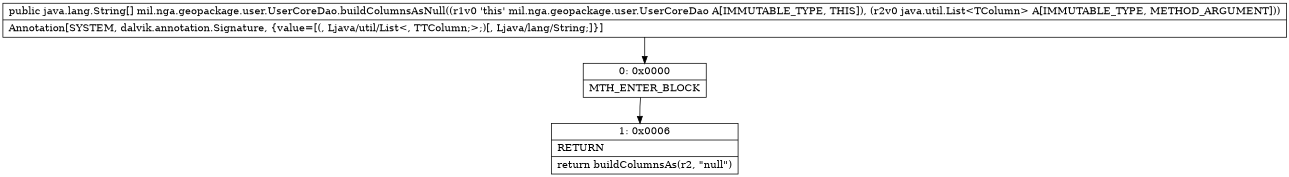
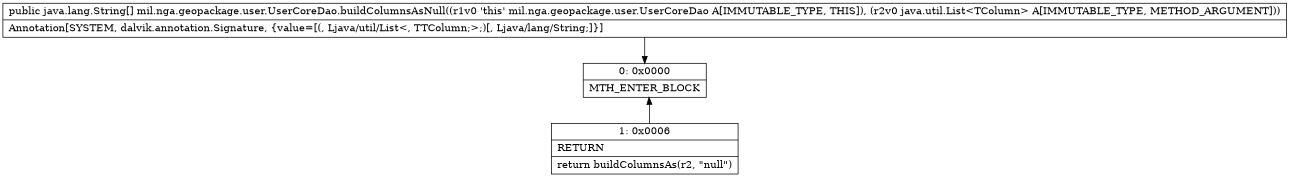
  digraph {
    node [shape=record]
    n1 [label="{0\:\ 0x0000|MTH_ENTER_BLOCK\l}"]
    n2 [label="{1\:\ 0x0006|RETURN\l|return buildColumnsAs(r2, \"null\")\l}"]
    n3 [label="{public java.lang.String[] mil.nga.geopackage.user.UserCoreDao.buildColumnsAsNull((r1v0 'this' mil.nga.geopackage.user.UserCoreDao A[IMMUTABLE_TYPE, THIS]), (r2v0 java.util.List\<TColumn\> A[IMMUTABLE_TYPE, METHOD_ARGUMENT]))  | Annotation[SYSTEM, dalvik.annotation.Signature, \{value=[(, Ljava\/util\/List\<, TTColumn;\>;)[, Ljava\/lang\/String;]\}]\l}"]
-   n1 -> n2
+   n2 -> n1
    n3 -> n1
  }
